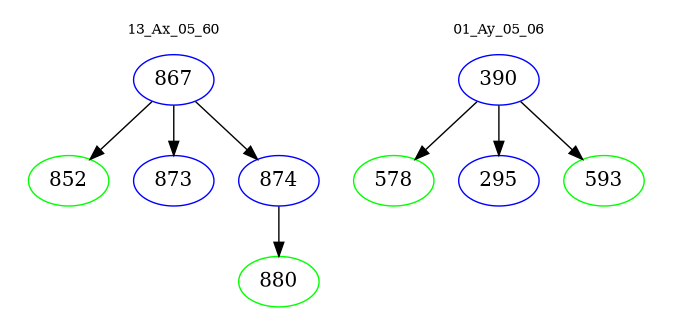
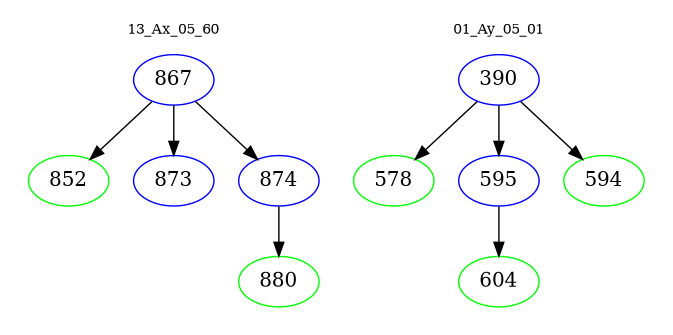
  digraph {
    node [color=blue]
    edge [color=black]
    n1 [label=867]
    n2 [color=green label=852]
    n3 [label=873]
    n4 [label=874]
    n5 [color=green label=880]
    n6 [label=390]
    n7 [color=green label=578]
-   n8 [label=295]
-   n9 [color=green label=593]
+   n8 [label=595]
+   n9 [color=green label=594]
+   n10 [color=green label=604]
    subgraph cluster_1 {
      color=white
      fontsize=10
      label="13_Ax_05_60"
      n1
      n2
      n3
      n4
      n5
    }
    subgraph cluster_2 {
      color=white
      fontsize=10
-     label="01_Ay_05_06"
+     label="01_Ay_05_01"
      n6
      n7
      n8
      n9
+     n10
    }
    n1 -> n2
    n1 -> n3
    n1 -> n4
    n4 -> n5
    n6 -> n7
    n6 -> n8
    n6 -> n9
+   n8 -> n10
  }
